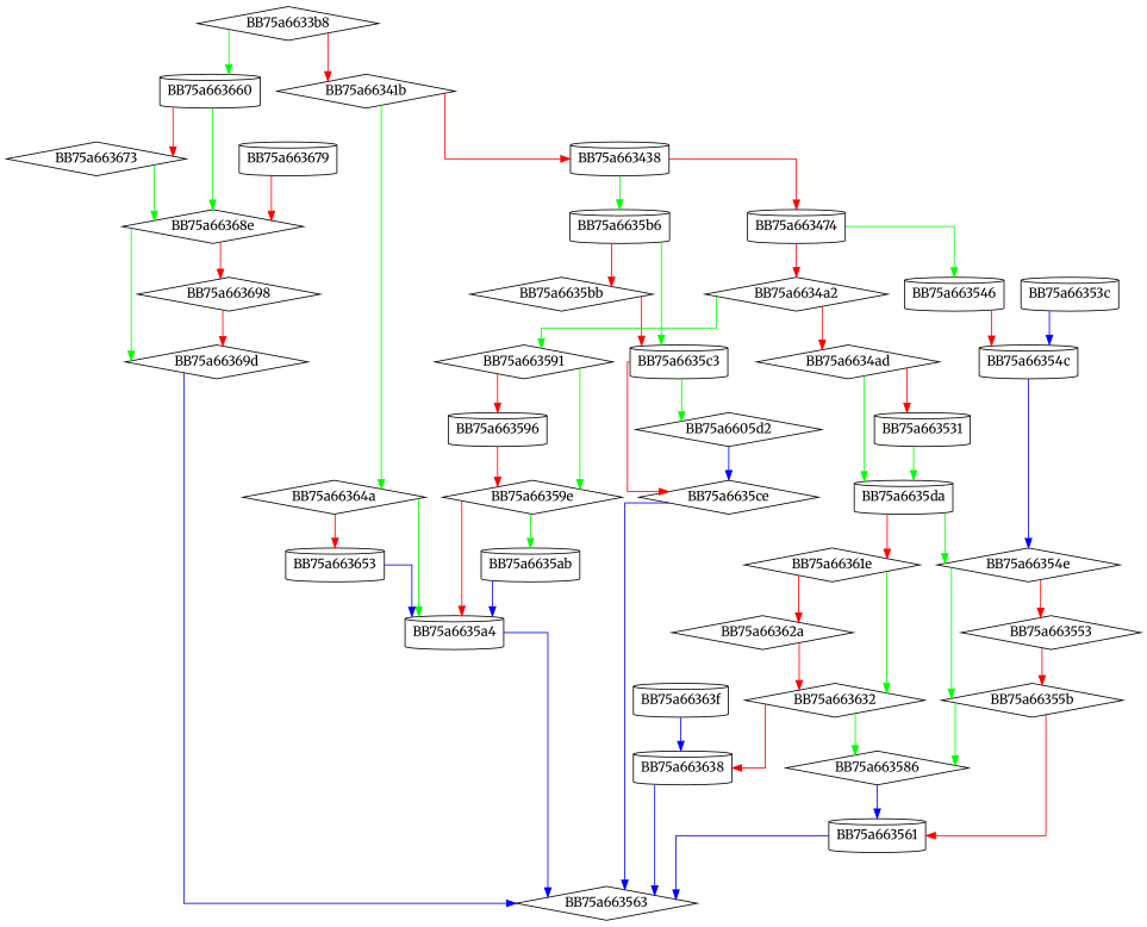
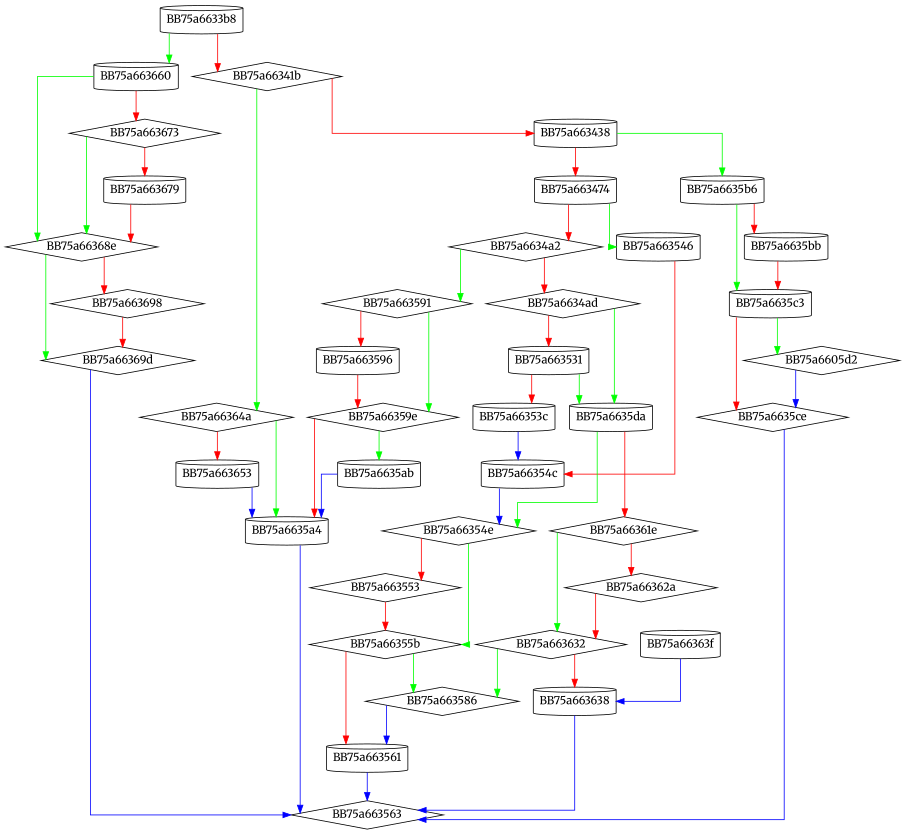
  digraph {
    fontname=Merriweather
    splines=ortho
    node [fontname=Merriweather shape=diamond]
    edge [color=red fontname=Merriweather]
    BB75a663660 [shape=cylinder]
-   BB75a6633b8
+   BB75a6633b8 [shape=cylinder]
    BB75a66341b
    BB75a66368e
    BB75a663673
    BB75a66364a
    BB75a663438 [shape=cylinder]
    BB75a66369d
    BB75a663698
    BB75a663679 [shape=cylinder]
    BB75a6635a4 [shape=cylinder]
    BB75a663653 [shape=cylinder]
    BB75a6635b6 [shape=cylinder]
    BB75a663474 [shape=cylinder]
    BB75a663563
    BB75a6635c3 [shape=cylinder]
-   BB75a6635bb
+   BB75a6635bb [shape=cylinder]
    BB75a663546 [shape=cylinder]
    BB75a6634a2
    n20 [label=BB75a6605d2]
    BB75a6635ce
    BB75a66354c [shape=cylinder]
    BB75a663591
    BB75a6634ad
    BB75a66354e
    BB75a66359e
    BB75a663596 [shape=cylinder]
    BB75a6635da [shape=cylinder]
    BB75a663531 [shape=cylinder]
    BB75a6635ab [shape=cylinder]
    BB75a66361e
    BB75a66353c [shape=cylinder]
    BB75a66355b
    BB75a663553
    BB75a663632
    BB75a66362a
    BB75a663586
    BB75a663561 [shape=cylinder]
    BB75a663638 [shape=cylinder]
    BB75a66363f [shape=cylinder]
    BB75a663660 -> BB75a66368e [color=green]
    BB75a663660 -> BB75a663673
    BB75a6633b8 -> BB75a663660 [color=green]
    BB75a6633b8 -> BB75a66341b
    BB75a66341b -> BB75a66364a [color=green]
    BB75a66341b -> BB75a663438
    BB75a66368e -> BB75a66369d [color=green]
    BB75a66368e -> BB75a663698
    BB75a663673 -> BB75a66368e [color=green]
+   BB75a663673 -> BB75a663679
    BB75a66364a -> BB75a6635a4 [color=green]
    BB75a66364a -> BB75a663653
    BB75a663438 -> BB75a6635b6 [color=green]
    BB75a663438 -> BB75a663474
    BB75a66369d -> BB75a663563 [color=blue]
    BB75a663698 -> BB75a66369d
    BB75a663679 -> BB75a66368e
    BB75a6635a4 -> BB75a663563 [color=blue]
    BB75a663653 -> BB75a6635a4 [color=blue]
    BB75a6635b6 -> BB75a6635c3 [color=green]
    BB75a6635b6 -> BB75a6635bb
    BB75a663474 -> BB75a663546 [color=green]
    BB75a663474 -> BB75a6634a2
    BB75a6635c3 -> n20 [color=green]
    BB75a6635c3 -> BB75a6635ce
    BB75a6635bb -> BB75a6635c3
    BB75a663546 -> BB75a66354c
    BB75a6634a2 -> BB75a663591 [color=green]
    BB75a6634a2 -> BB75a6634ad
    n20 -> BB75a6635ce [color=blue]
    BB75a6635ce -> BB75a663563 [color=blue]
    BB75a66354c -> BB75a66354e [color=blue]
    BB75a663591 -> BB75a66359e [color=green]
    BB75a663591 -> BB75a663596
    BB75a6634ad -> BB75a6635da [color=green]
    BB75a6634ad -> BB75a663531
    BB75a66354e -> BB75a66355b [color=green]
    BB75a66354e -> BB75a663553
    BB75a66359e -> BB75a6635a4
    BB75a66359e -> BB75a6635ab [color=green]
    BB75a663596 -> BB75a66359e
    BB75a6635da -> BB75a66354e [color=green]
    BB75a6635da -> BB75a66361e
    BB75a663531 -> BB75a6635da [color=green]
+   BB75a663531 -> BB75a66353c
    BB75a6635ab -> BB75a6635a4 [color=blue]
    BB75a66361e -> BB75a663632 [color=green]
    BB75a66361e -> BB75a66362a
    BB75a66353c -> BB75a66354c [color=blue]
    BB75a66355b -> BB75a663586 [color=green]
    BB75a66355b -> BB75a663561
    BB75a663553 -> BB75a66355b
    BB75a663632 -> BB75a663586 [color=green]
    BB75a663632 -> BB75a663638
    BB75a66362a -> BB75a663632
    BB75a663586 -> BB75a663561 [color=blue]
    BB75a663561 -> BB75a663563 [color=blue]
    BB75a663638 -> BB75a663563 [color=blue]
    BB75a66363f -> BB75a663638 [color=blue]
  }
